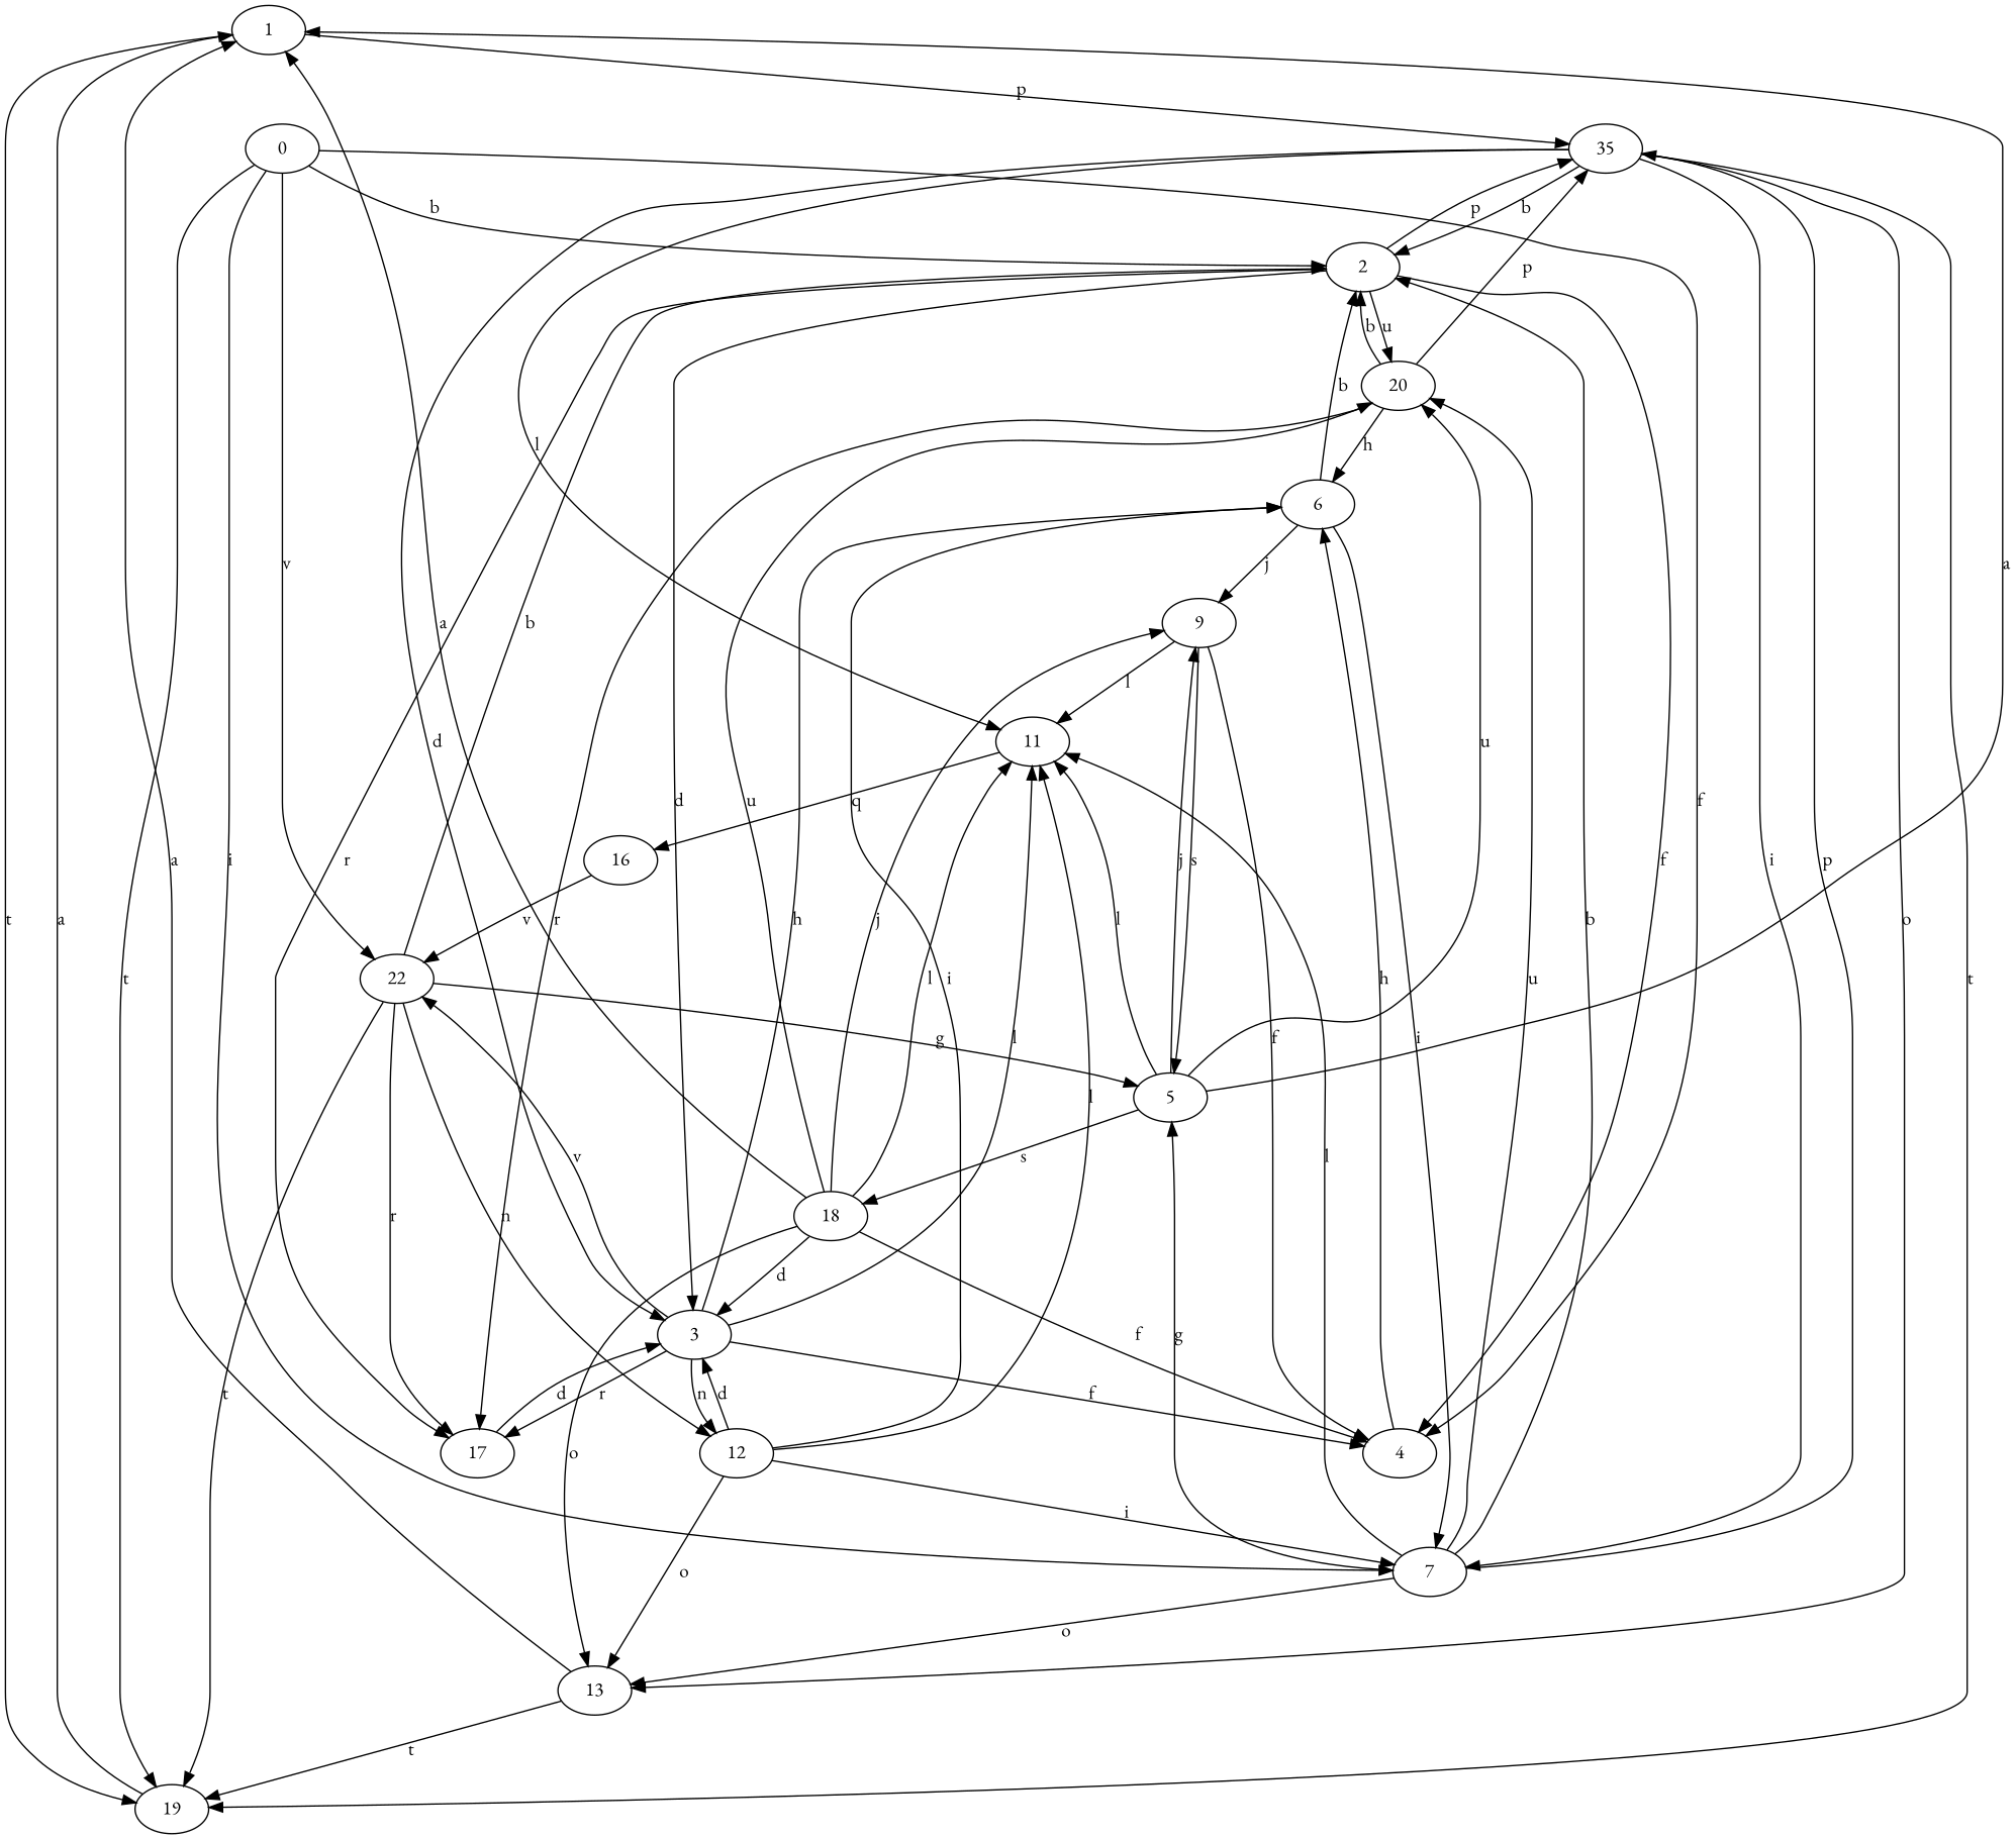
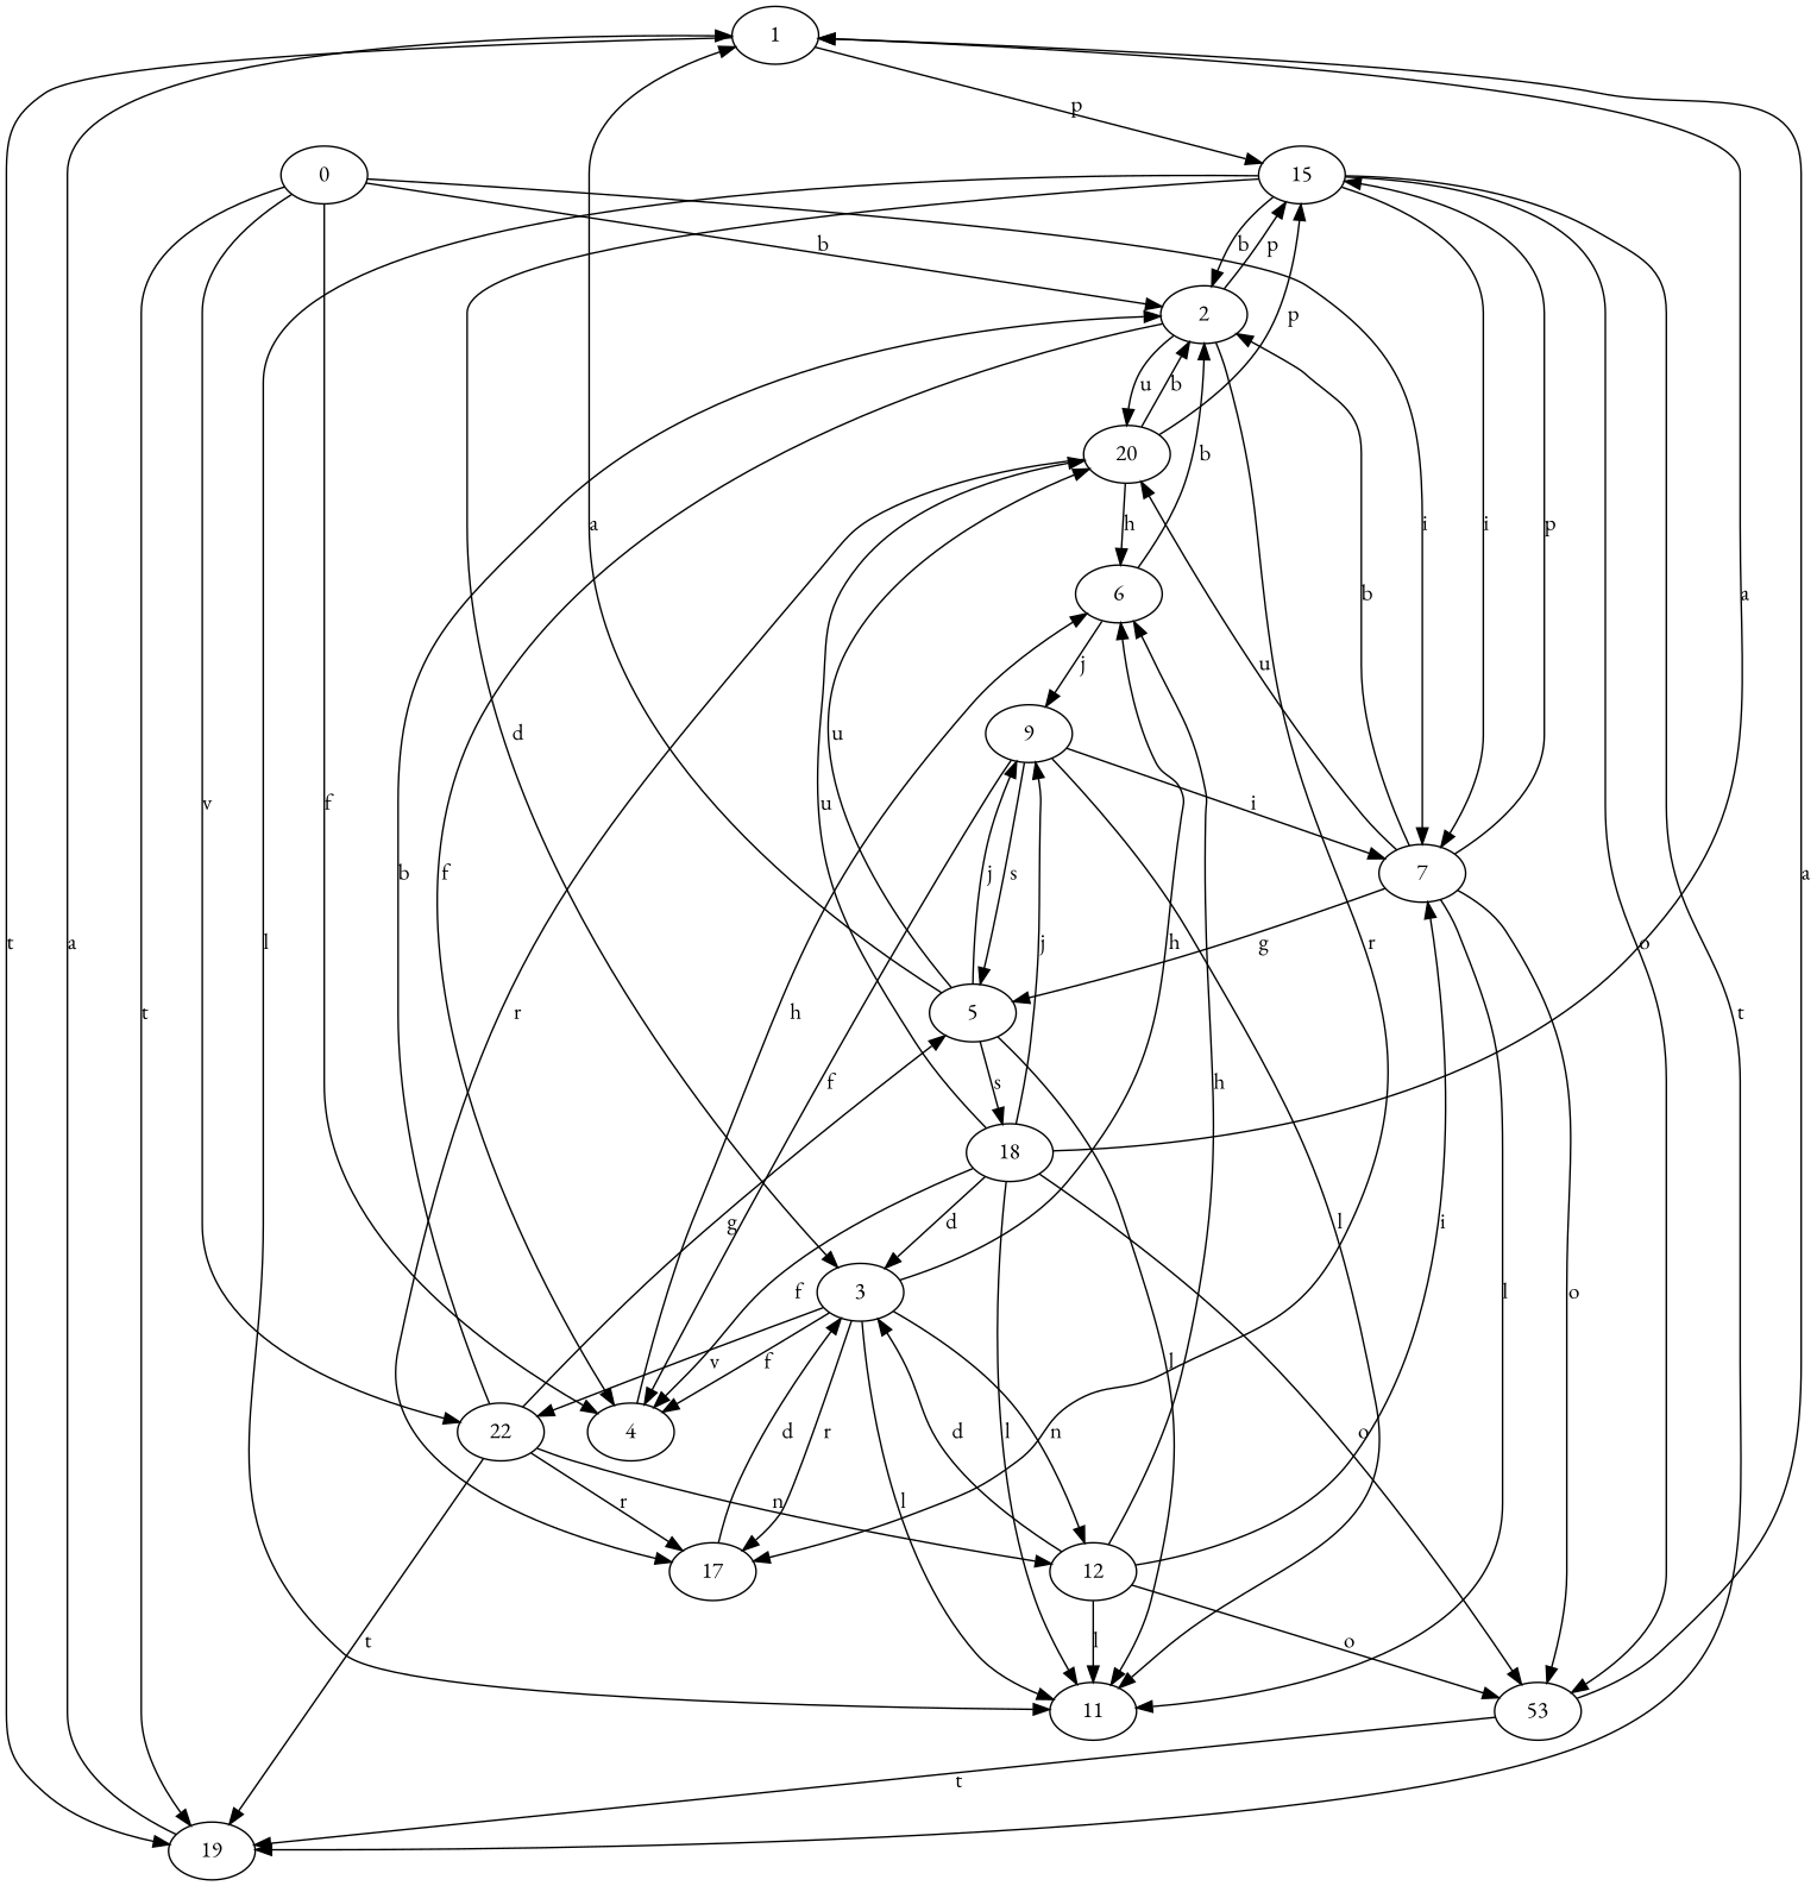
  strict digraph {
    fontname="EB Garamond"
    node [fontname="EB Garamond"]
    edge [fontname="EB Garamond"]
    1
-   15 [label=35]
+   15
    19
    2
    3
    11
    n7 [label=7]
-   13
+   13 [label=53]
    4
    17
    20
    6
    12
    22
    9
-   16
    5
    18
    0
    1 -> 15 [label=p]
    1 -> 19 [label=t]
    15 -> 19 [label=t]
    15 -> 2 [label=b]
    15 -> 3 [label=d]
    15 -> 11 [label=l]
    15 -> n7 [label=i]
    15 -> 13 [label=o]
    19 -> 1 [label=a]
    2 -> 15 [label=p]
-   2 -> 3 [label=d]
    2 -> 4 [label=f]
    2 -> 17 [label=r]
    2 -> 20 [label=u]
    3 -> 11 [label=l]
    3 -> 4 [label=f]
    3 -> 17 [label=r]
    3 -> 6 [label=h]
    3 -> 12 [label=n]
    3 -> 22 [label=v]
-   11 -> 16 [label=q]
    n7 -> 15 [label=p]
    n7 -> 2 [label=b]
    n7 -> 11 [label=l]
    n7 -> 13 [label=o]
    n7 -> 20 [label=u]
    n7 -> 5 [label=g]
    13 -> 1 [label=a]
    13 -> 19 [label=t]
    4 -> 6 [label=h]
    17 -> 3 [label=d]
    20 -> 15 [label=p]
    20 -> 2 [label=b]
    20 -> 17 [label=r]
    20 -> 6 [label=h]
    6 -> 2 [label=b]
-   6 -> n7 [label=i]
+   9 -> n7 [label=i]
    6 -> 9 [label=j]
    12 -> 3 [label=d]
    12 -> 11 [label=l]
    12 -> n7 [label=i]
    12 -> 13 [label=o]
-   12 -> 6 [label=i]
+   12 -> 6 [label=h]
    22 -> 19 [label=t]
    22 -> 2 [label=b]
    22 -> 17 [label=r]
    22 -> 12 [label=n]
    22 -> 5 [label=g]
    9 -> 11 [label=l]
    9 -> 4 [label=f]
    9 -> 5 [label=s]
-   16 -> 22 [label=v]
    5 -> 1 [label=a]
    5 -> 11 [label=l]
    5 -> 20 [label=u]
    5 -> 9 [label=j]
    5 -> 18 [label=s]
    18 -> 1 [label=a]
    18 -> 3 [label=d]
    18 -> 11 [label=l]
    18 -> 13 [label=o]
    18 -> 4 [label=f]
    18 -> 20 [label=u]
    18 -> 9 [label=j]
    0 -> 19 [label=t]
    0 -> 2 [label=b]
    0 -> n7 [label=i]
    0 -> 4 [label=f]
    0 -> 22 [label=v]
  }
